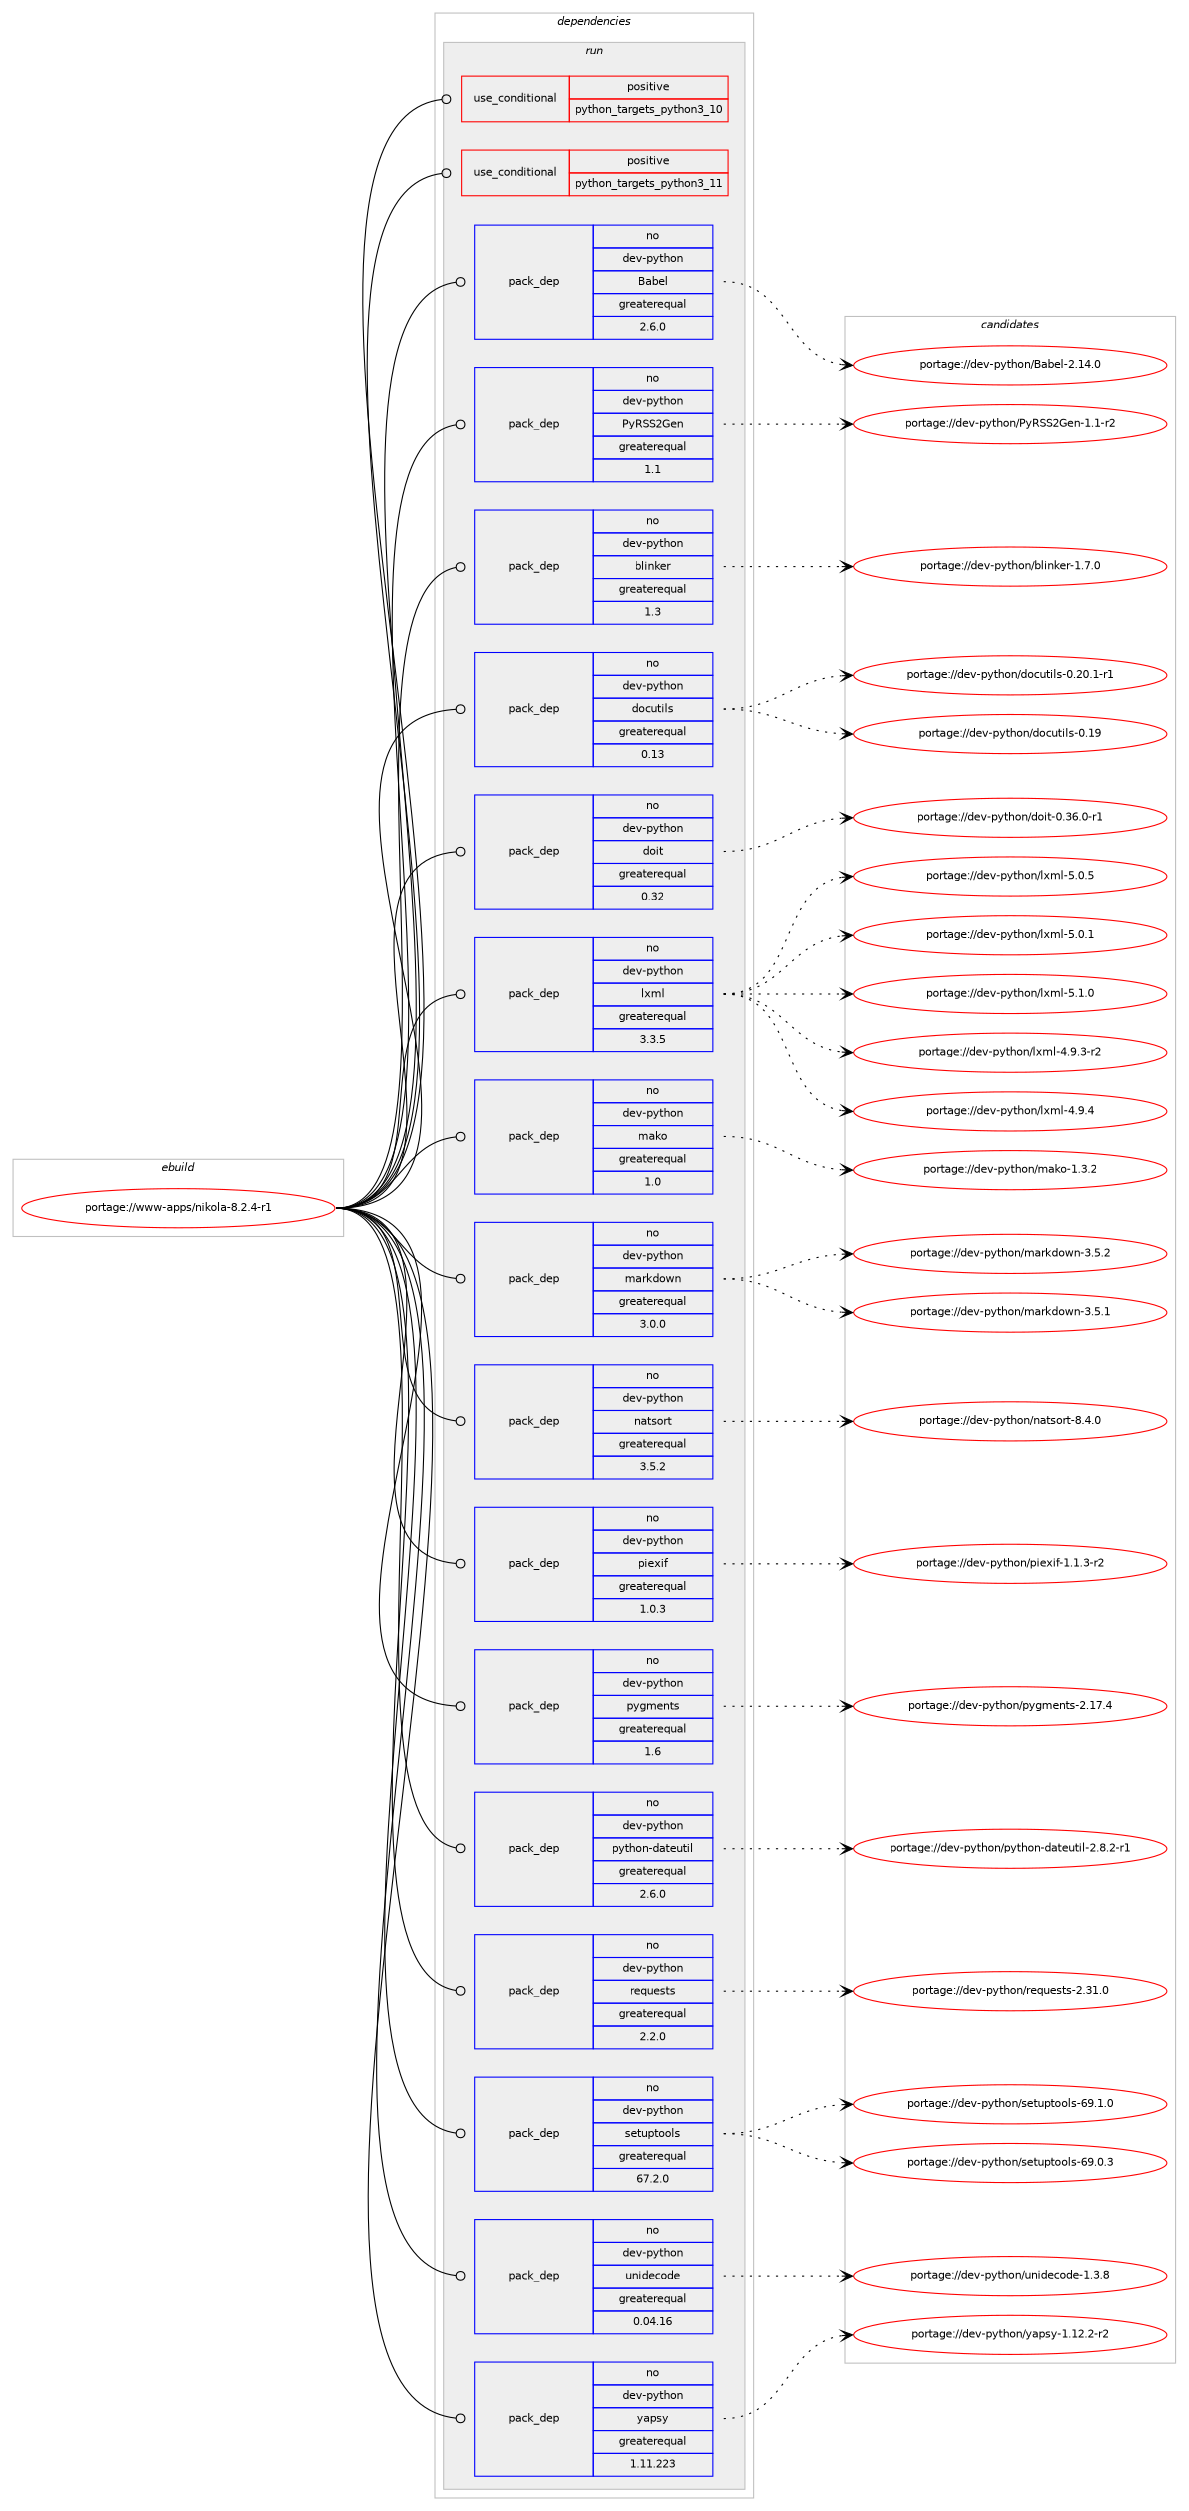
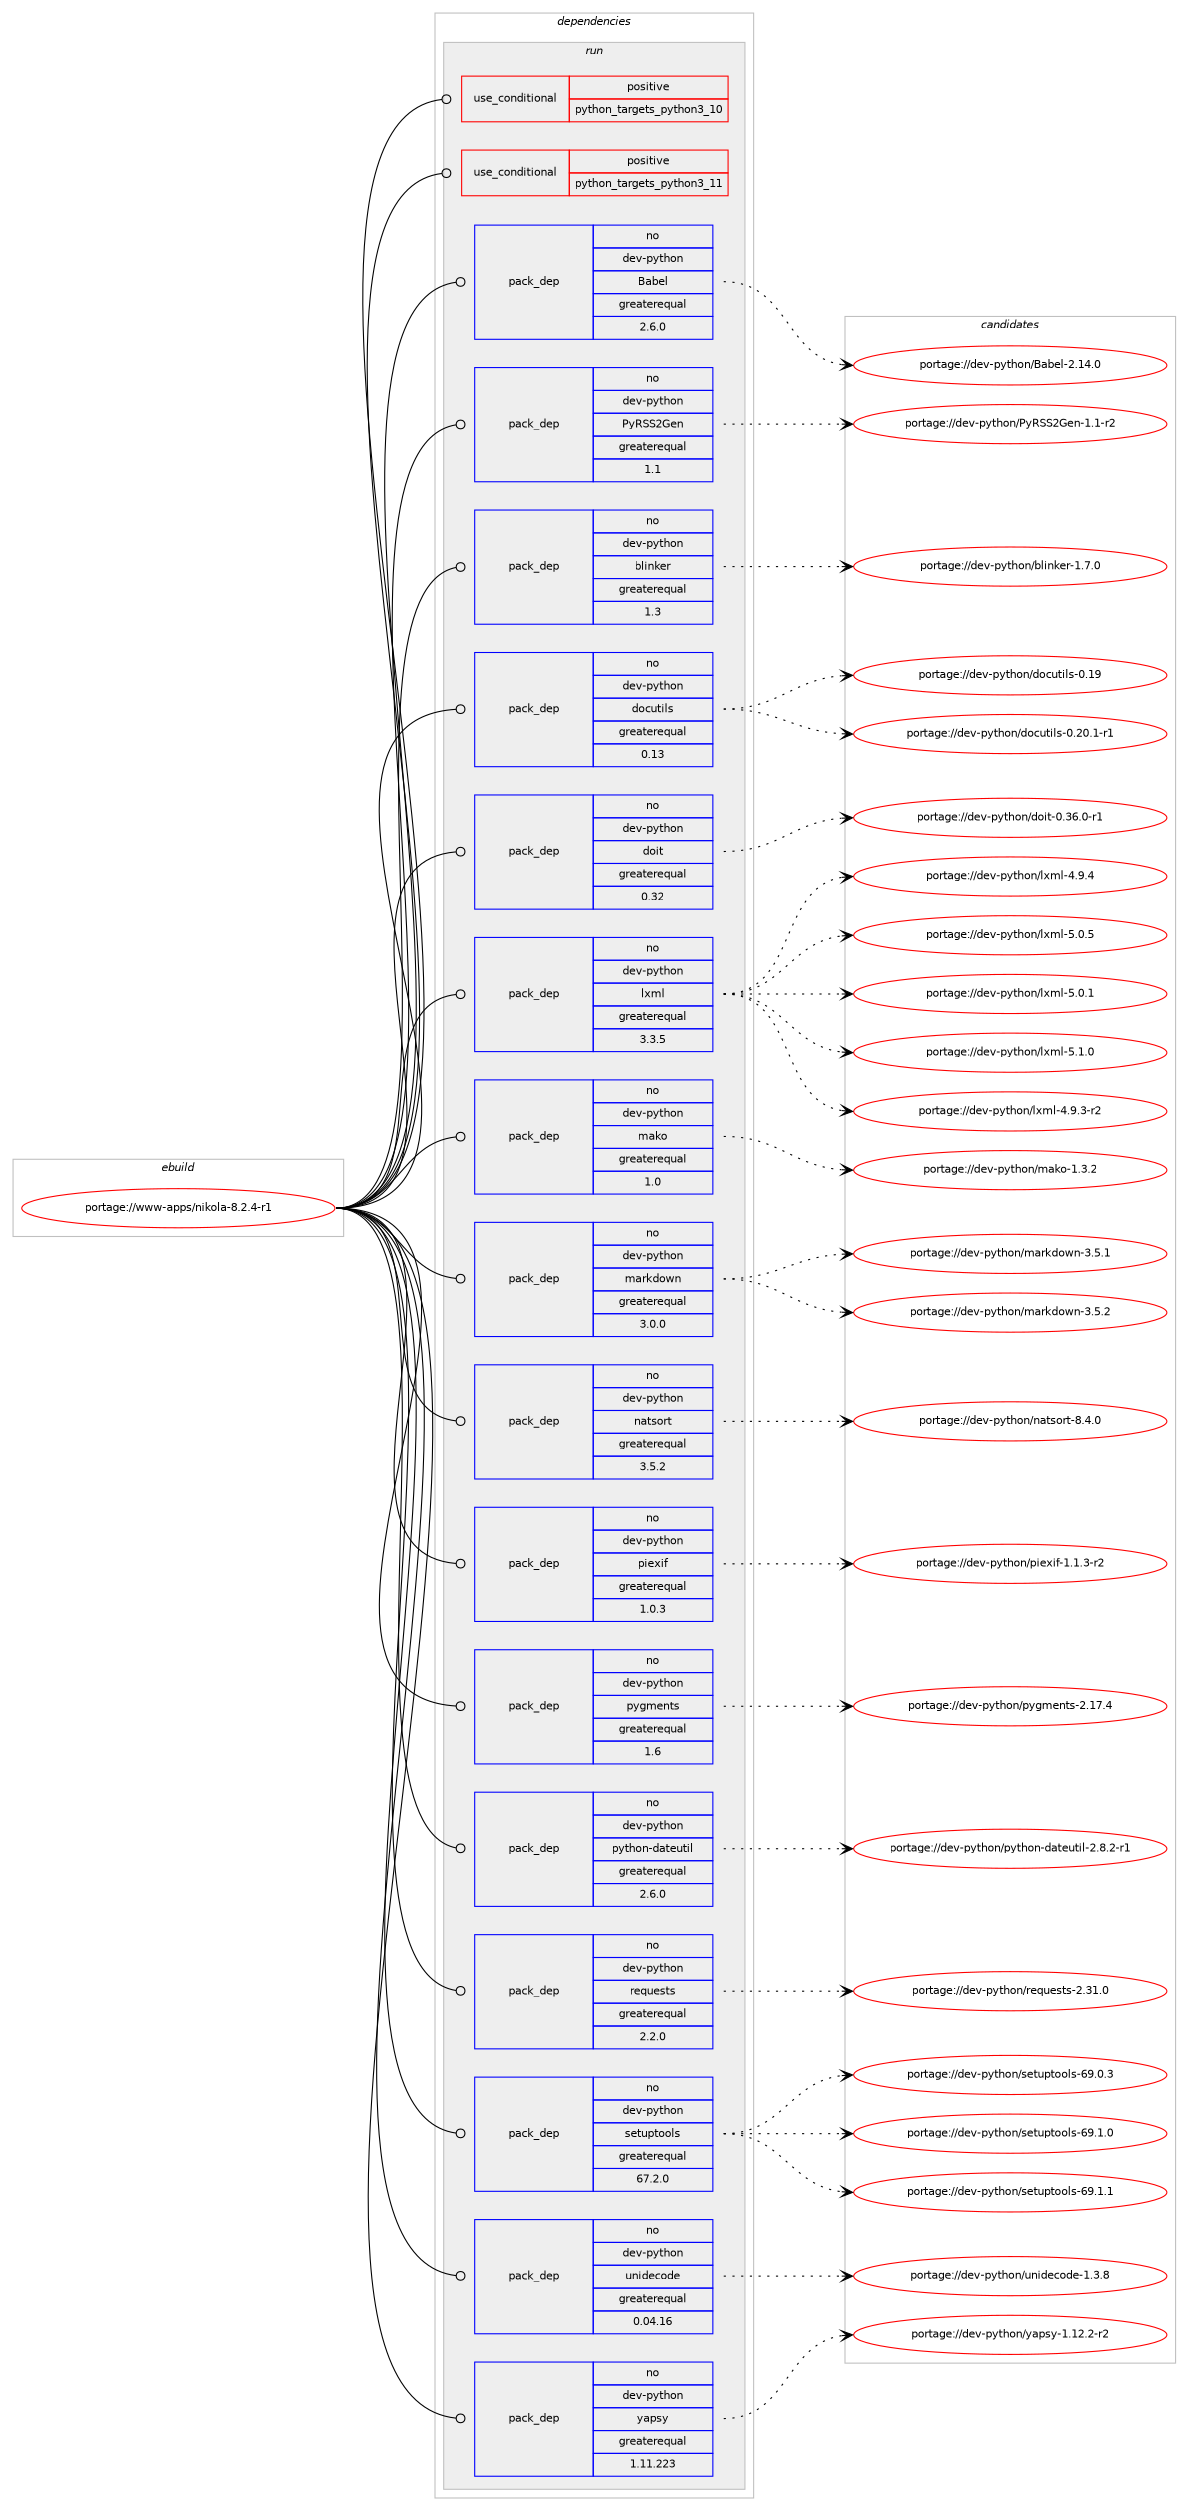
  digraph {
    compound=true
    concentrate=true
    fontname=Helvetica
    fontsize=10
    newrank=true
    rankdir=LR
    ranksep=1.5
    node [color=red fontname=Helvetica fontsize=10]
    edge [arrowhead=vee headport=w style=dotted tailport=e weight=100]
    n1 [label="portage://www-apps/nikola-8.2.4-r1" width=4]
    n2 [label=<<TABLE BORDER="0" CELLBORDER="1" CELLSPACING="0" CELLPADDING="4"><TR><TD ROWSPAN="3" CELLPADDING="10">use_conditional</TD></TR><TR><TD>positive</TD></TR><TR><TD>python_targets_python3_10</TD></TR></TABLE>> shape=none]
    n3 [label=<<TABLE BORDER="0" CELLBORDER="1" CELLSPACING="0" CELLPADDING="4"><TR><TD ROWSPAN="3" CELLPADDING="10">use_conditional</TD></TR><TR><TD>positive</TD></TR><TR><TD>python_targets_python3_11</TD></TR></TABLE>> shape=none]
    n4 [color=blue label=<<TABLE BORDER="0" CELLBORDER="1" CELLSPACING="0" CELLPADDING="4" WIDTH="220"><TR><TD ROWSPAN="6" CELLPADDING="30">pack_dep</TD></TR><TR><TD WIDTH="110">no</TD></TR><TR><TD>dev-python</TD></TR><TR><TD>Babel</TD></TR><TR><TD>greaterequal</TD></TR><TR><TD>2.6.0</TD></TR></TABLE>> shape=none]
    n5 [color=blue label=<<TABLE BORDER="0" CELLBORDER="1" CELLSPACING="0" CELLPADDING="4" WIDTH="220"><TR><TD ROWSPAN="6" CELLPADDING="30">pack_dep</TD></TR><TR><TD WIDTH="110">no</TD></TR><TR><TD>dev-python</TD></TR><TR><TD>PyRSS2Gen</TD></TR><TR><TD>greaterequal</TD></TR><TR><TD>1.1</TD></TR></TABLE>> shape=none]
    n6 [color=blue label=<<TABLE BORDER="0" CELLBORDER="1" CELLSPACING="0" CELLPADDING="4" WIDTH="220"><TR><TD ROWSPAN="6" CELLPADDING="30">pack_dep</TD></TR><TR><TD WIDTH="110">no</TD></TR><TR><TD>dev-python</TD></TR><TR><TD>blinker</TD></TR><TR><TD>greaterequal</TD></TR><TR><TD>1.3</TD></TR></TABLE>> shape=none]
    n7 [color=blue label=<<TABLE BORDER="0" CELLBORDER="1" CELLSPACING="0" CELLPADDING="4" WIDTH="220"><TR><TD ROWSPAN="6" CELLPADDING="30">pack_dep</TD></TR><TR><TD WIDTH="110">no</TD></TR><TR><TD>dev-python</TD></TR><TR><TD>docutils</TD></TR><TR><TD>greaterequal</TD></TR><TR><TD>0.13</TD></TR></TABLE>> shape=none]
    n8 [color=blue label=<<TABLE BORDER="0" CELLBORDER="1" CELLSPACING="0" CELLPADDING="4" WIDTH="220"><TR><TD ROWSPAN="6" CELLPADDING="30">pack_dep</TD></TR><TR><TD WIDTH="110">no</TD></TR><TR><TD>dev-python</TD></TR><TR><TD>doit</TD></TR><TR><TD>greaterequal</TD></TR><TR><TD>0.32</TD></TR></TABLE>> shape=none]
    n9 [color=blue label=<<TABLE BORDER="0" CELLBORDER="1" CELLSPACING="0" CELLPADDING="4" WIDTH="220"><TR><TD ROWSPAN="6" CELLPADDING="30">pack_dep</TD></TR><TR><TD WIDTH="110">no</TD></TR><TR><TD>dev-python</TD></TR><TR><TD>lxml</TD></TR><TR><TD>greaterequal</TD></TR><TR><TD>3.3.5</TD></TR></TABLE>> shape=none]
    n10 [color=blue label=<<TABLE BORDER="0" CELLBORDER="1" CELLSPACING="0" CELLPADDING="4" WIDTH="220"><TR><TD ROWSPAN="6" CELLPADDING="30">pack_dep</TD></TR><TR><TD WIDTH="110">no</TD></TR><TR><TD>dev-python</TD></TR><TR><TD>mako</TD></TR><TR><TD>greaterequal</TD></TR><TR><TD>1.0</TD></TR></TABLE>> shape=none]
    n11 [color=blue label=<<TABLE BORDER="0" CELLBORDER="1" CELLSPACING="0" CELLPADDING="4" WIDTH="220"><TR><TD ROWSPAN="6" CELLPADDING="30">pack_dep</TD></TR><TR><TD WIDTH="110">no</TD></TR><TR><TD>dev-python</TD></TR><TR><TD>markdown</TD></TR><TR><TD>greaterequal</TD></TR><TR><TD>3.0.0</TD></TR></TABLE>> shape=none]
    n12 [color=blue label=<<TABLE BORDER="0" CELLBORDER="1" CELLSPACING="0" CELLPADDING="4" WIDTH="220"><TR><TD ROWSPAN="6" CELLPADDING="30">pack_dep</TD></TR><TR><TD WIDTH="110">no</TD></TR><TR><TD>dev-python</TD></TR><TR><TD>natsort</TD></TR><TR><TD>greaterequal</TD></TR><TR><TD>3.5.2</TD></TR></TABLE>> shape=none]
    n13 [color=blue label=<<TABLE BORDER="0" CELLBORDER="1" CELLSPACING="0" CELLPADDING="4" WIDTH="220"><TR><TD ROWSPAN="6" CELLPADDING="30">pack_dep</TD></TR><TR><TD WIDTH="110">no</TD></TR><TR><TD>dev-python</TD></TR><TR><TD>piexif</TD></TR><TR><TD>greaterequal</TD></TR><TR><TD>1.0.3</TD></TR></TABLE>> shape=none]
    n14 [color=blue label=<<TABLE BORDER="0" CELLBORDER="1" CELLSPACING="0" CELLPADDING="4" WIDTH="220"><TR><TD ROWSPAN="6" CELLPADDING="30">pack_dep</TD></TR><TR><TD WIDTH="110">no</TD></TR><TR><TD>dev-python</TD></TR><TR><TD>pygments</TD></TR><TR><TD>greaterequal</TD></TR><TR><TD>1.6</TD></TR></TABLE>> shape=none]
    n15 [color=blue label=<<TABLE BORDER="0" CELLBORDER="1" CELLSPACING="0" CELLPADDING="4" WIDTH="220"><TR><TD ROWSPAN="6" CELLPADDING="30">pack_dep</TD></TR><TR><TD WIDTH="110">no</TD></TR><TR><TD>dev-python</TD></TR><TR><TD>python-dateutil</TD></TR><TR><TD>greaterequal</TD></TR><TR><TD>2.6.0</TD></TR></TABLE>> shape=none]
    n16 [color=blue label=<<TABLE BORDER="0" CELLBORDER="1" CELLSPACING="0" CELLPADDING="4" WIDTH="220"><TR><TD ROWSPAN="6" CELLPADDING="30">pack_dep</TD></TR><TR><TD WIDTH="110">no</TD></TR><TR><TD>dev-python</TD></TR><TR><TD>requests</TD></TR><TR><TD>greaterequal</TD></TR><TR><TD>2.2.0</TD></TR></TABLE>> shape=none]
    n17 [color=blue label=<<TABLE BORDER="0" CELLBORDER="1" CELLSPACING="0" CELLPADDING="4" WIDTH="220"><TR><TD ROWSPAN="6" CELLPADDING="30">pack_dep</TD></TR><TR><TD WIDTH="110">no</TD></TR><TR><TD>dev-python</TD></TR><TR><TD>setuptools</TD></TR><TR><TD>greaterequal</TD></TR><TR><TD>67.2.0</TD></TR></TABLE>> shape=none]
    n18 [color=blue label=<<TABLE BORDER="0" CELLBORDER="1" CELLSPACING="0" CELLPADDING="4" WIDTH="220"><TR><TD ROWSPAN="6" CELLPADDING="30">pack_dep</TD></TR><TR><TD WIDTH="110">no</TD></TR><TR><TD>dev-python</TD></TR><TR><TD>unidecode</TD></TR><TR><TD>greaterequal</TD></TR><TR><TD>0.04.16</TD></TR></TABLE>> shape=none]
    n19 [color=blue label=<<TABLE BORDER="0" CELLBORDER="1" CELLSPACING="0" CELLPADDING="4" WIDTH="220"><TR><TD ROWSPAN="6" CELLPADDING="30">pack_dep</TD></TR><TR><TD WIDTH="110">no</TD></TR><TR><TD>dev-python</TD></TR><TR><TD>yapsy</TD></TR><TR><TD>greaterequal</TD></TR><TR><TD>1.11.223</TD></TR></TABLE>> shape=none]
    n20 [label="portage://dev-python/Babel-2.14.0" width=4]
    n21 [label="portage://dev-python/PyRSS2Gen-1.1-r2" width=4]
    n22 [label="portage://dev-python/blinker-1.7.0" width=4]
    n23 [label="portage://dev-python/pygments-2.17.4" width=4]
    n24 [label="portage://dev-python/docutils-0.19" width=4]
    n25 [label="portage://dev-python/docutils-0.20.1-r1" width=4]
    n26 [label="portage://dev-python/doit-0.36.0-r1" width=4]
    n27 [label="portage://dev-python/lxml-4.9.3-r2" width=4]
    n28 [label="portage://dev-python/lxml-4.9.4" width=4]
    n29 [label="portage://dev-python/lxml-5.0.5" width=4]
    n30 [label="portage://dev-python/lxml-5.0.1" width=4]
    n31 [label="portage://dev-python/lxml-5.1.0" width=4]
    n32 [label="portage://dev-python/mako-1.3.2" width=4]
    n33 [label="portage://dev-python/markdown-3.5.1" width=4]
    n34 [label="portage://dev-python/markdown-3.5.2" width=4]
    n35 [label="portage://dev-python/natsort-8.4.0" width=4]
    n36 [label="portage://dev-python/piexif-1.1.3-r2" width=4]
    n37 [label="portage://dev-python/python-dateutil-2.8.2-r1" width=4]
    n38 [label="portage://dev-python/requests-2.31.0" width=4]
    n39 [label="portage://dev-python/setuptools-69.0.3" width=4]
    n40 [label="portage://dev-python/setuptools-69.1.0" width=4]
+   n41 [label="portage://dev-python/setuptools-69.1.1" width=4]
    n42 [label="portage://dev-python/unidecode-1.3.8" width=4]
    n43 [label="portage://dev-python/yapsy-1.12.2-r2" width=4]
    subgraph cluster_1 {
      color=gray
      label=<<i>ebuild</i>>
      rank=same
      n1
    }
    subgraph cluster_2 {
      color=gray
      label=<<i>dependencies</i>>
      subgraph cluster_3 {
        color=gray
        fillcolor="#eeeeee"
        label=<<i>compile</i>>
        style=filled
      }
      subgraph cluster_4 {
        color=gray
        fillcolor="#eeeeee"
        label=<<i>compile and run</i>>
        style=filled
      }
      subgraph cluster_5 {
        color=gray
        fillcolor="#eeeeee"
        label=<<i>run</i>>
        style=filled
        subgraph sub_6 {
          color=gray
          fillcolor="#eeeeee"
          label=<<i>run</i>>
          style=filled
          n2
        }
        subgraph sub_7 {
          color=gray
          fillcolor="#eeeeee"
          label=<<i>run</i>>
          style=filled
          n3
        }
        subgraph sub_8 {
          color=gray
          fillcolor="#eeeeee"
          label=<<i>run</i>>
          style=filled
          n4
        }
        subgraph sub_9 {
          color=gray
          fillcolor="#eeeeee"
          label=<<i>run</i>>
          style=filled
          n5
        }
        subgraph sub_10 {
          color=gray
          fillcolor="#eeeeee"
          label=<<i>run</i>>
          style=filled
          n6
        }
        subgraph sub_11 {
          color=gray
          fillcolor="#eeeeee"
          label=<<i>run</i>>
          style=filled
          n7
        }
        subgraph sub_12 {
          color=gray
          fillcolor="#eeeeee"
          label=<<i>run</i>>
          style=filled
          n8
        }
        subgraph sub_13 {
          color=gray
          fillcolor="#eeeeee"
          label=<<i>run</i>>
          style=filled
          n9
        }
        subgraph sub_14 {
          color=gray
          fillcolor="#eeeeee"
          label=<<i>run</i>>
          style=filled
          n10
        }
        subgraph sub_15 {
          color=gray
          fillcolor="#eeeeee"
          label=<<i>run</i>>
          style=filled
          n11
        }
        subgraph sub_16 {
          color=gray
          fillcolor="#eeeeee"
          label=<<i>run</i>>
          style=filled
          n12
        }
        subgraph sub_17 {
          color=gray
          fillcolor="#eeeeee"
          label=<<i>run</i>>
          style=filled
          n13
        }
        subgraph sub_18 {
          color=gray
          fillcolor="#eeeeee"
          label=<<i>run</i>>
          style=filled
          n14
        }
        subgraph sub_19 {
          color=gray
          fillcolor="#eeeeee"
          label=<<i>run</i>>
          style=filled
          n15
        }
        subgraph sub_20 {
          color=gray
          fillcolor="#eeeeee"
          label=<<i>run</i>>
          style=filled
          n16
        }
        subgraph sub_21 {
          color=gray
          fillcolor="#eeeeee"
          label=<<i>run</i>>
          style=filled
          n17
        }
        subgraph sub_22 {
          color=gray
          fillcolor="#eeeeee"
          label=<<i>run</i>>
          style=filled
          n18
        }
        subgraph sub_23 {
          color=gray
          fillcolor="#eeeeee"
          label=<<i>run</i>>
          style=filled
          n19
        }
      }
    }
    subgraph cluster_24 {
      color=gray
      label=<<i>candidates</i>>
      rank=same
      subgraph sub_25 {
        color=black
        label=<<i>candidates</i>>
        nodesep=1
        rank=same
        n20
      }
      subgraph sub_26 {
        color=black
        label=<<i>candidates</i>>
        nodesep=1
        rank=same
        n21
      }
      subgraph sub_27 {
        color=black
        label=<<i>candidates</i>>
        nodesep=1
        rank=same
        n22
      }
      subgraph sub_28 {
        color=black
        label=<<i>candidates</i>>
        nodesep=1
        rank=same
        n23
      }
      subgraph sub_29 {
        color=black
        label=<<i>candidates</i>>
        nodesep=1
        rank=same
        n24
        n25
      }
      subgraph sub_30 {
        color=black
        label=<<i>candidates</i>>
        nodesep=1
        rank=same
        n26
      }
      subgraph sub_31 {
        color=black
        label=<<i>candidates</i>>
        nodesep=1
        rank=same
        n27
        n28
        n29
        n30
        n31
      }
      subgraph sub_32 {
        color=black
        label=<<i>candidates</i>>
        nodesep=1
        rank=same
        n32
      }
      subgraph sub_33 {
        color=black
        label=<<i>candidates</i>>
        nodesep=1
        rank=same
        n33
        n34
      }
      subgraph sub_34 {
        color=black
        label=<<i>candidates</i>>
        nodesep=1
        rank=same
        n35
      }
      subgraph sub_35 {
        color=black
        label=<<i>candidates</i>>
        nodesep=1
        rank=same
        n36
      }
      subgraph sub_36 {
        color=black
        label=<<i>candidates</i>>
        nodesep=1
        rank=same
        n37
      }
      subgraph sub_37 {
        color=black
        label=<<i>candidates</i>>
        nodesep=1
        rank=same
        n38
      }
      subgraph sub_38 {
        color=black
        label=<<i>candidates</i>>
        nodesep=1
        rank=same
        n39
        n40
+       n41
      }
      subgraph sub_39 {
        color=black
        label=<<i>candidates</i>>
        nodesep=1
        rank=same
        n42
      }
      subgraph sub_40 {
        color=black
        label=<<i>candidates</i>>
        nodesep=1
        rank=same
        n43
      }
    }
    n1 -> n2 [arrowhead=odot style=solid weight=20]
    n1 -> n3 [arrowhead=odot style=solid weight=20]
    n1 -> n4 [arrowhead=odot style=solid weight=20]
    n1 -> n5 [arrowhead=odot style=solid weight=20]
    n1 -> n6 [arrowhead=odot style=solid weight=20]
    n1 -> n7 [arrowhead=odot style=solid weight=20]
    n1 -> n8 [arrowhead=odot style=solid weight=20]
    n1 -> n9 [arrowhead=odot style=solid weight=20]
    n1 -> n10 [arrowhead=odot style=solid weight=20]
    n1 -> n11 [arrowhead=odot style=solid weight=20]
    n1 -> n12 [arrowhead=odot style=solid weight=20]
    n1 -> n13 [arrowhead=odot style=solid weight=20]
    n1 -> n14 [arrowhead=odot style=solid weight=20]
    n1 -> n15 [arrowhead=odot style=solid weight=20]
    n1 -> n16 [arrowhead=odot style=solid weight=20]
    n1 -> n17 [arrowhead=odot style=solid weight=20]
    n1 -> n18 [arrowhead=odot style=solid weight=20]
    n1 -> n19 [arrowhead=odot style=solid weight=20]
    n4 -> n20
    n5 -> n21
    n6 -> n22
    n7 -> n24
    n7 -> n25
    n8 -> n26
    n9 -> n27
    n9 -> n28
    n9 -> n29
    n9 -> n30
    n9 -> n31
    n10 -> n32
    n11 -> n33
    n11 -> n34
    n12 -> n35
    n13 -> n36
    n14 -> n23
    n15 -> n37
    n16 -> n38
    n17 -> n39
    n17 -> n40
+   n17 -> n41
    n18 -> n42
    n19 -> n43
  }
